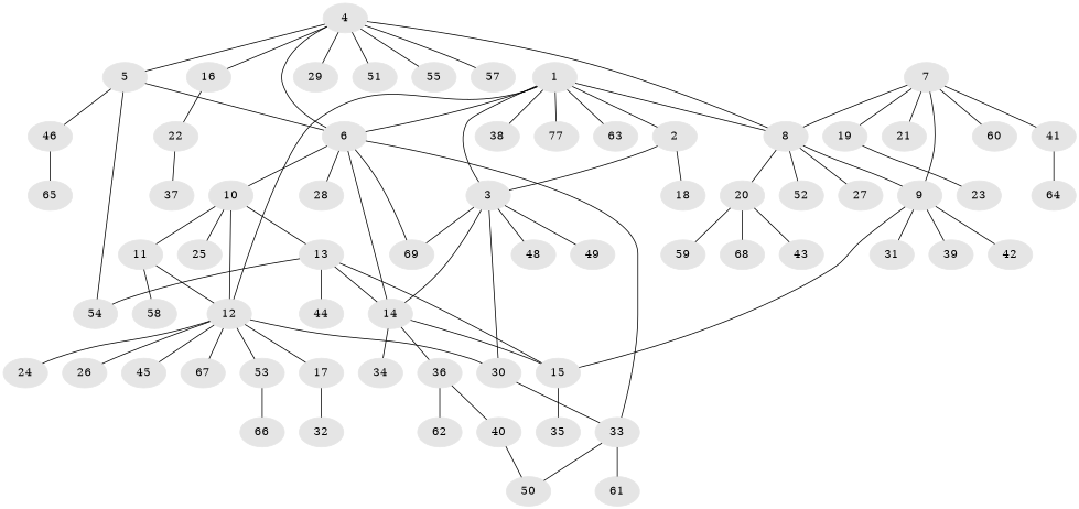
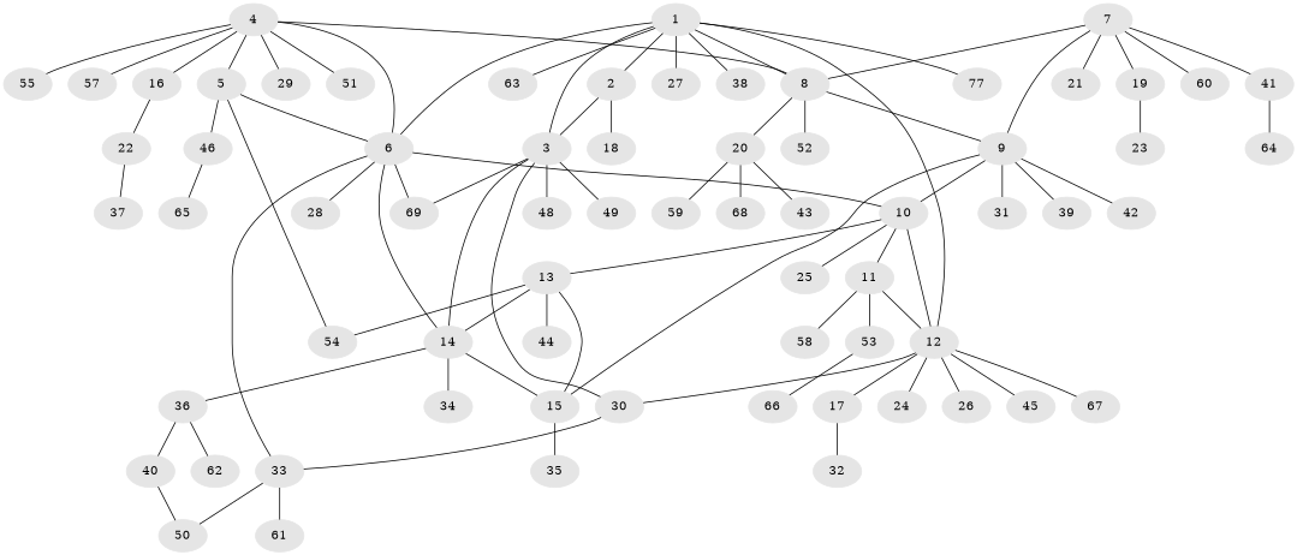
  graph {
    node [color=gray90 style=filled]
    1
    2
    3
    6
    8
    12
    27
    38
    n9 [label=77]
    63
    18
    14
    30
    48
    49
    69
    10
    28
    33
    9
    20
    52
    17
    24
    26
    45
    67
    15
    34
    36
    4
    5
    16
    29
    51
    55
    57
    46
    54
    22
    65
    11
    13
    25
    61
    50
    7
    19
    21
    41
    60
    31
    39
    42
    23
    64
    43
    59
    68
    35
    53
    58
    44
    66
    32
    40
    62
    37
    1 -- 2
    1 -- 3
    1 -- 6
    1 -- 8
    1 -- 12
-   8 -- 27
+   1 -- 27
    1 -- 38
    1 -- n9
    1 -- 63
    2 -- 3
    2 -- 18
    3 -- 14
    3 -- 30
    3 -- 48
    3 -- 49
    3 -- 69
    6 -- 14
    6 -- 69
    6 -- 10
    6 -- 28
    6 -- 33
    8 -- 9
    8 -- 20
    8 -- 52
    12 -- 30
    12 -- 17
    12 -- 24
    12 -- 26
    12 -- 45
    12 -- 67
    14 -- 15
    14 -- 34
    14 -- 36
    30 -- 33
    10 -- 12
    10 -- 11
    10 -- 13
    10 -- 25
    33 -- 61
    33 -- 50
+   9 -- 10
    9 -- 15
    9 -- 31
    9 -- 39
    9 -- 42
    20 -- 43
    20 -- 59
    20 -- 68
    17 -- 32
    15 -- 35
    36 -- 40
    36 -- 62
    4 -- 6
    4 -- 8
    4 -- 5
    4 -- 16
    4 -- 29
    4 -- 51
    4 -- 55
    4 -- 57
    5 -- 6
    5 -- 46
    5 -- 54
    16 -- 22
    46 -- 65
    22 -- 37
    11 -- 12
-   12 -- 53
+   11 -- 53
    11 -- 58
    13 -- 14
    13 -- 15
    13 -- 54
    13 -- 44
    7 -- 8
    7 -- 9
    7 -- 19
    7 -- 21
    7 -- 41
    7 -- 60
    19 -- 23
    41 -- 64
    53 -- 66
    40 -- 50
  }
